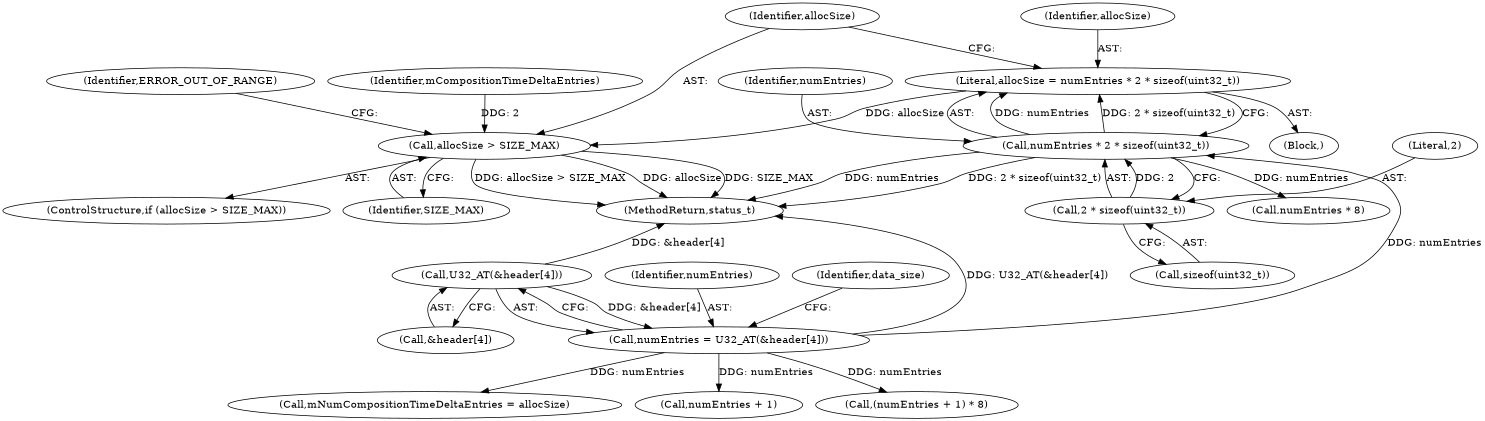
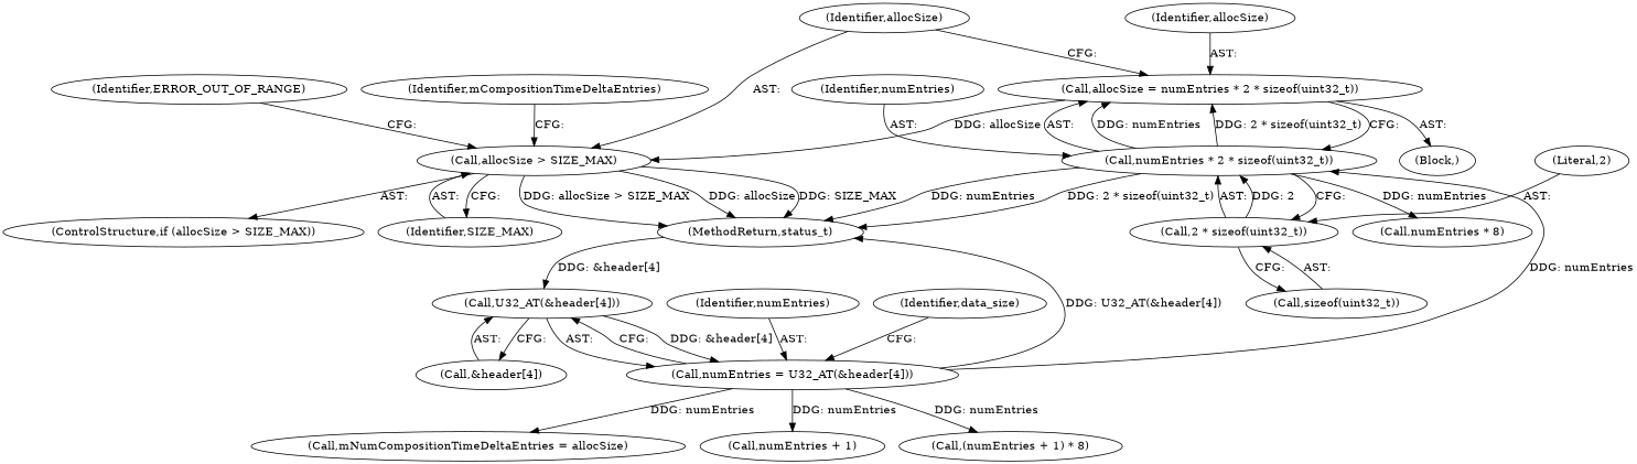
  digraph {
-   n1 [label="(Literal,allocSize = numEntries * 2 * sizeof(uint32_t))"]
+   n1 [label="(Call,allocSize = numEntries * 2 * sizeof(uint32_t))"]
    n2 [label="(Call,numEntries * 2 * sizeof(uint32_t))"]
    n3 [label="(Call,allocSize > SIZE_MAX)"]
    n4 [label="(Block,)"]
    n5 [label="(MethodReturn,status_t)"]
    n6 [label="(Call,2 * sizeof(uint32_t))"]
    n7 [label="(Call,numEntries * 8)"]
    n8 [label="(ControlStructure,if (allocSize > SIZE_MAX))"]
    n9 [label="(Identifier,SIZE_MAX)"]
    n10 [label="(Call,sizeof(uint32_t))"]
    n11 [label="(Call,numEntries = U32_AT(&header[4]))"]
    n12 [label="(Call,U32_AT(&header[4]))"]
    n13 [label="(Call,mNumCompositionTimeDeltaEntries = allocSize)"]
    n14 [label="(Call,numEntries + 1)"]
    n15 [label="(Call,(numEntries + 1) * 8)"]
    n16 [label="(Call,&header[4])"]
    n17 [label="(Identifier,numEntries)"]
    n18 [label="(Identifier,allocSize)"]
    n19 [label="(Identifier,data_size)"]
    n20 [label="(Literal,2)"]
    n21 [label="(Identifier,numEntries)"]
    n22 [label="(Identifier,ERROR_OUT_OF_RANGE)"]
    n23 [label="(Identifier,allocSize)"]
    n24 [label="(Identifier,mCompositionTimeDeltaEntries)"]
    n1 -> n2 [label="CFG: "]
    n1 -> n3 [label="DDG: allocSize"]
    n1 -> n4 [label="AST: "]
    n2 -> n1 [label="AST: "]
    n2 -> n1 [label="DDG: numEntries"]
    n2 -> n1 [label="DDG: 2 * sizeof(uint32_t)"]
    n2 -> n5 [label="DDG: numEntries"]
    n2 -> n5 [label="DDG: 2 * sizeof(uint32_t)"]
    n2 -> n6 [label="CFG: "]
    n2 -> n7 [label="DDG: numEntries"]
    n3 -> n5 [label="DDG: allocSize > SIZE_MAX"]
    n3 -> n5 [label="DDG: allocSize"]
    n3 -> n5 [label="DDG: SIZE_MAX"]
    n3 -> n8 [label="AST: "]
    n3 -> n9 [label="CFG: "]
    n6 -> n2 [label="AST: "]
    n6 -> n2 [label="DDG: 2"]
    n6 -> n10 [label="CFG: "]
    n9 -> n3 [label="AST: "]
    n10 -> n6 [label="AST: "]
    n11 -> n2 [label="DDG: numEntries"]
    n11 -> n5 [label="DDG: U32_AT(&header[4])"]
    n11 -> n12 [label="CFG: "]
    n11 -> n13 [label="DDG: numEntries"]
    n11 -> n14 [label="DDG: numEntries"]
    n11 -> n15 [label="DDG: numEntries"]
-   n12 -> n5 [label="DDG: &header[4]"]
+   n5 -> n12 [label="DDG: &header[4]"]
    n12 -> n11 [label="AST: "]
    n12 -> n11 [label="DDG: &header[4]"]
    n12 -> n16 [label="CFG: "]
    n16 -> n12 [label="AST: "]
    n17 -> n11 [label="AST: "]
    n18 -> n1 [label="CFG: "]
    n18 -> n3 [label="AST: "]
    n19 -> n11 [label="CFG: "]
    n20 -> n6 [label="AST: "]
    n21 -> n2 [label="AST: "]
    n22 -> n3 [label="CFG: "]
    n23 -> n1 [label="AST: "]
-   n24 -> n3 [label="DDG: 2"]
+   n24 -> n3 [label="CFG: "]
  }
